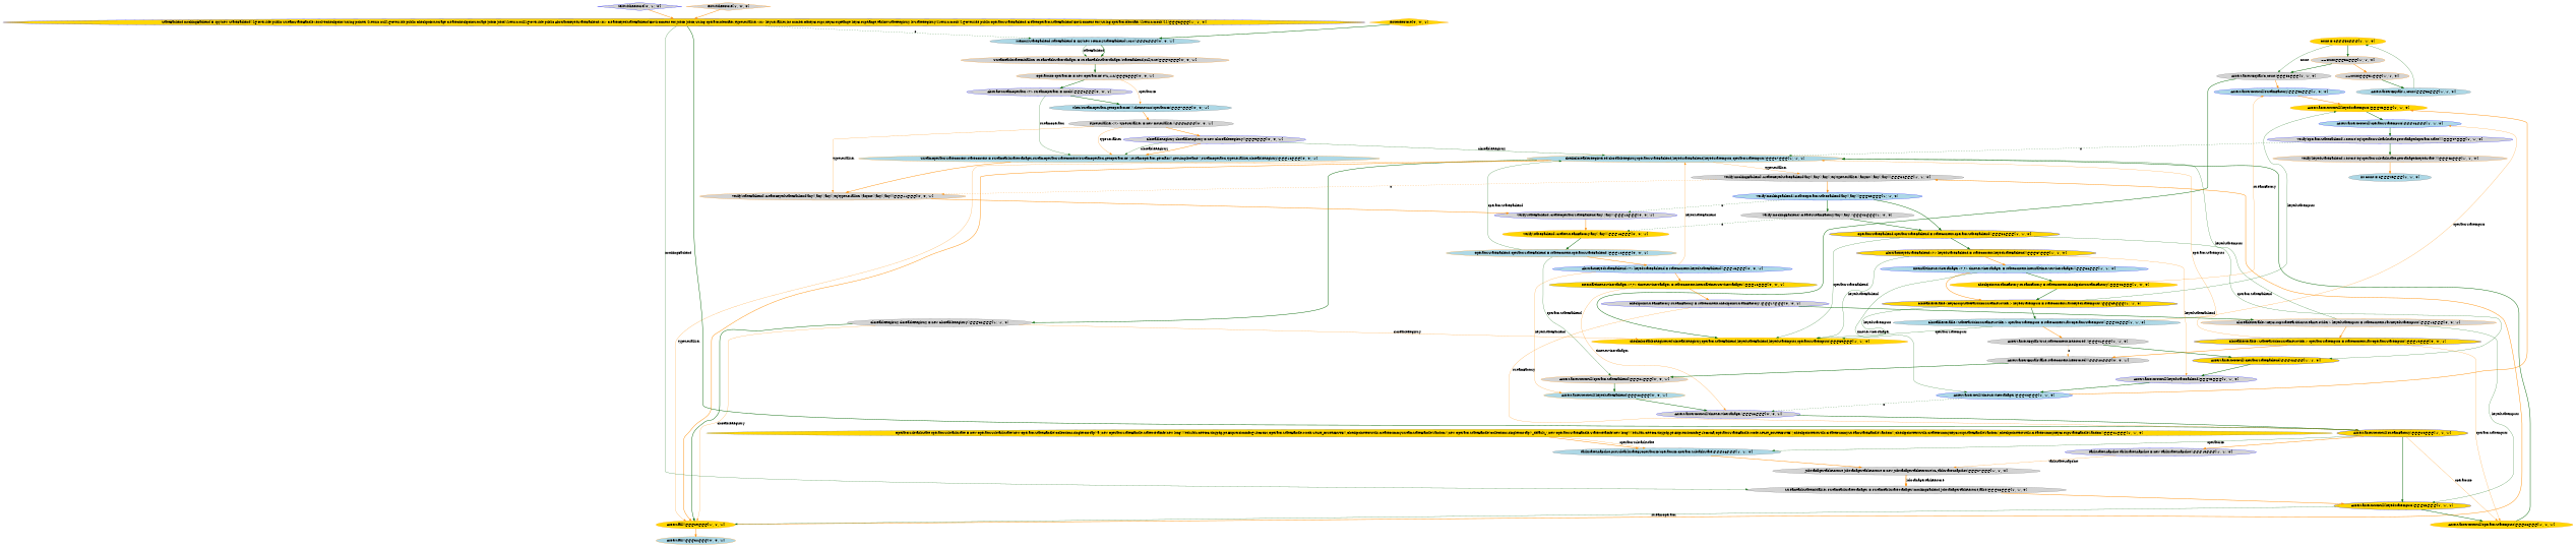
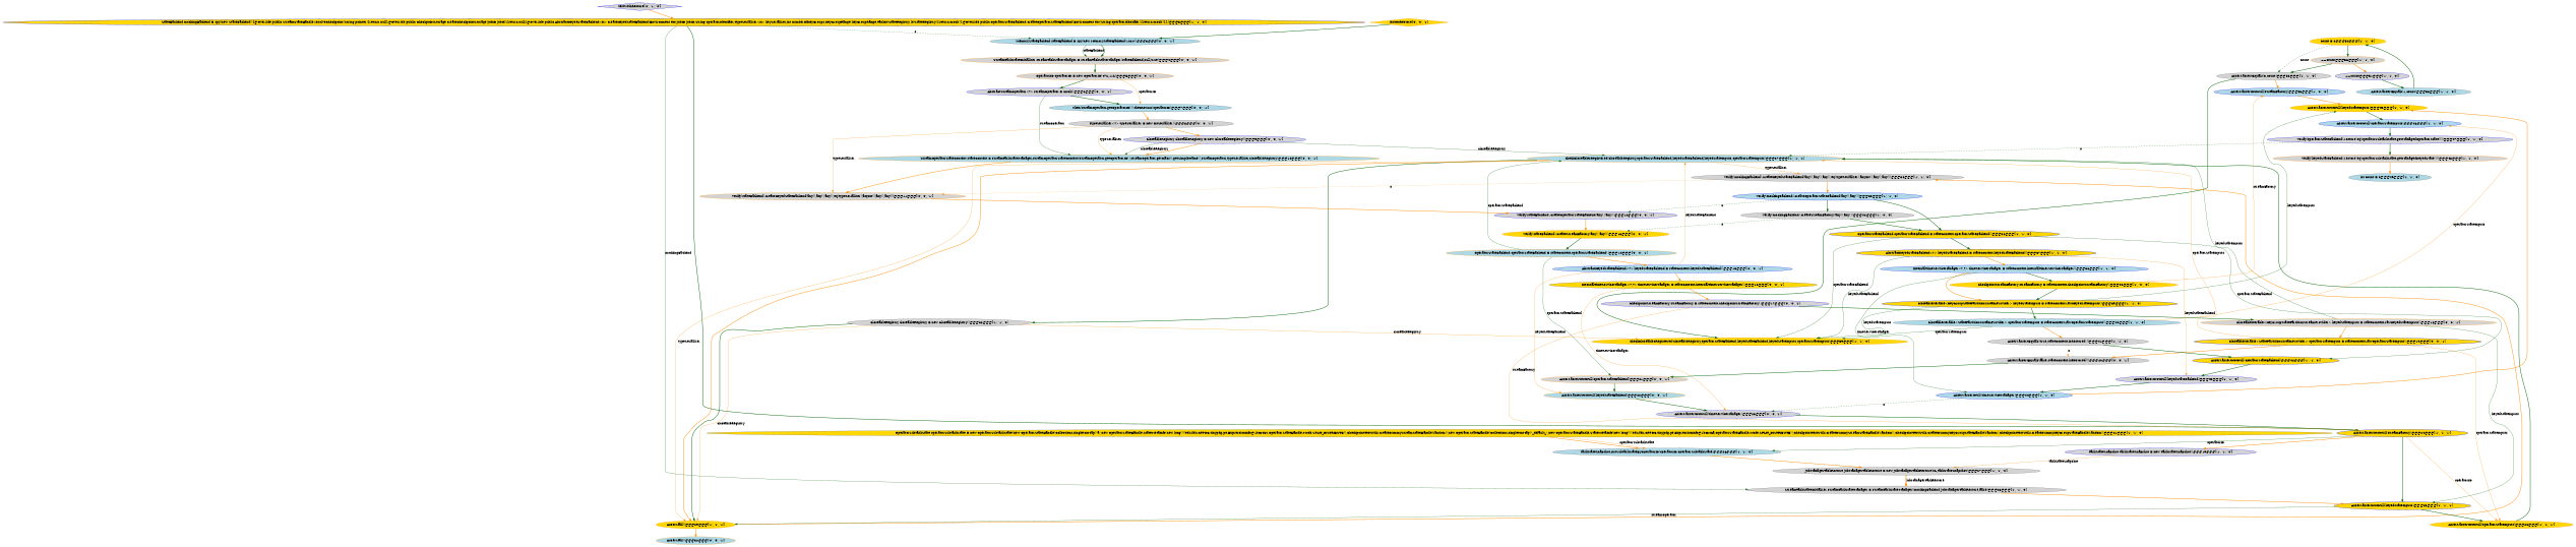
  digraph {
    node [color=blue fillcolor=lightgrey shape=ellipse style=filled]
    edge [color=darkgreen style=bold]
    n1 [color=gray40 label="Assert.assertEquals(3,count)@@@58@@@['1', '1', '0']"]
    n2 [color=darkorange fillcolor=gold label="checkCloseablesRegistered(closeableRegistry,operatorStateBackend,keyedStateBackend,keyedStateInputs,operatorStateInputs)@@@59@@@['1', '1', '0']"]
    n3 [fillcolor=lightblue label="Assert.assertNotNull(streamFactory)@@@53@@@['1', '0', '0']"]
    n4 [color=darkorange fillcolor=gold label="Assert.assertNotNull(operatorStateInputs)@@@26@@@['1', '1', '1']"]
    n5 [color=darkorange fillcolor=lightblue label="checkCloseablesRegistered(closeableRegistry,operatorStateBackend,keyedStateBackend,keyedStateInputs,operatorStateInputs)@@@27@@@['1', '1', '1']"]
    n6 [color=gray40 label="verify(mockingBackend).createKeyedStateBackend(any(),any(),any(),eq(typeSerializer),anyInt(),any(),any())@@@34@@@['1', '1', '0']"]
    n7 [color=gray40 label="CloseableRegistry closeableRegistry = new CloseableRegistry()@@@32@@@['1', '1', '0']"]
    n8 [color=darkorange fillcolor=gold label="Assert.fail()@@@29@@@['1', '1', '1']"]
    n9 [fillcolor=lightblue label="verify(mockingBackend).createOperatorStateBackend(any(),any())@@@35@@@['1', '1', '0']"]
    n10 [color=darkorange label="verify(stateBackend).createKeyedStateBackend(any(),any(),any(),eq(typeSerializer),anyInt(),any(),any())@@@11@@@['0', '0', '1']"]
    n11 [label="verify(stateBackend).createOperatorStateBackend(any(),any())@@@12@@@['0', '0', '1']"]
    n12 [color=gray40 label="verify(mockingBackend).createStreamFactory(any(),any())@@@42@@@['1', '0', '0']"]
    n13 [fillcolor=gold label="OperatorStateBackend operatorStateBackend = stateContext.operatorStateBackend()@@@36@@@['1', '1', '0']"]
    n14 [label="AbstractStreamOperator<?> streamOperator = mock()@@@6@@@['0', '0', '1']"]
    n15 [color=darkorange fillcolor=lightblue label="StreamOperatorStateContext stateContext = streamTaskStateManager.streamOperatorStateContext(streamOperator.getOperatorID(),streamOperator.getClass().getSimpleName(),streamOperator,typeSerializer,closeableRegistry)@@@10@@@['0', '0', '1']"]
    n16 [color=gray40 fillcolor=lightblue label="when(streamOperator.getOperatorID()).thenReturn(operatorID)@@@7@@@['0', '0', '1']"]
    n17 [color=gray40 label="TypeSerializer<?> typeSerializer = new IntSerializer()@@@8@@@['0', '0', '1']"]
    n18 [color=gray40 label="StreamTaskStateInitializer streamTaskStateManager = streamTaskStateManager(mockingBackend,jobManagerTaskRestore,false)@@@28@@@['1', '1', '0']"]
    n19 [fillcolor=gold label="Assert.assertNotNull(keyedStateInputs)@@@25@@@['1', '1', '1']"]
    n20 [fillcolor=gold label="StateBackend mockingBackend = spy(new StateBackend(){@Override public StreamStateHandle resolveCheckpoint(String pointer){return null}@Override public CheckpointStorage createCheckpointStorage(JobID jobId){return null}@Override public AbstractKeyedStateBackend<K> createKeyedStateBackend(Environment env,JobID jobID,String operatorIdentifier,TypeSerializer<K> keySerializer,int numberOfKeyGroups,KeyGroupRange keyGroupRange,TaskKvStateRegistry kvStateRegistry){return mock()}@Override public OperatorStateBackend createOperatorStateBackend(Environment env,String operatorIdentifier){return mock()}})@@@3@@@['1', '1', '0']"]
    n21 [fillcolor=gold label="Assert.assertNotNull(streamFactory)@@@24@@@['1', '1', '1']"]
    n22 [color=gray40 fillcolor=lightblue label="MemoryStateBackend stateBackend = spy(new MemoryStateBackend(1024))@@@3@@@['0', '0', '1']"]
    n23 [color=gray40 fillcolor=lightblue label="taskStateSnapshot.putSubtaskStateByOperatorID(operatorID,operatorSubtaskState)@@@26@@@['1', '1', '0']"]
    n24 [label="TaskStateSnapshot taskStateSnapshot = new TaskStateSnapshot()@@@19@@@['1', '1', '0']"]
    n25 [color=darkorange label="StreamTaskStateInitializer streamTaskStateManager = streamTaskStateManager(stateBackend,null,true)@@@4@@@['0', '0', '1']"]
    n26 [color=darkorange fillcolor=lightblue label="Assert.assertNotNull(keyedStateBackend)@@@22@@@['0', '0', '1']"]
    n27 [label="Assert.assertNotNull(timeServiceManager)@@@23@@@['0', '0', '1']"]
    n28 [label="verify(operatorStateBackend).restore(eq(operatorSubtaskState.getManagedOperatorState()))@@@47@@@['1', '1', '0']"]
    n29 [color=darkorange label="verify(keyedStateBackend).restore(eq(operatorSubtaskState.getManagedKeyedState()))@@@48@@@['1', '1', '0']"]
    n30 [color=gray40 fillcolor=lightblue label="int count = 0@@@49@@@['1', '1', '0']"]
    n31 [color=darkorange label="OperatorID operatorID = new OperatorID(47L,11L)@@@5@@@['0', '0', '1']"]
    n32 [fillcolor=lightblue label="InternalTimeServiceManager<?,?> timeServiceManager = stateContext.internalTimerServiceManager()@@@38@@@['1', '1', '0']"]
    n33 [color=darkorange fillcolor=gold label="CheckpointStreamFactory streamFactory = stateContext.checkpointStreamFactory()@@@46@@@['1', '0', '0']"]
    n34 [fillcolor=gold label="CloseableIterable<KeyGroupStatePartitionStreamProvider> keyedStateInputs = stateContext.rawKeyedStateInputs()@@@39@@@['1', '1', '0']"]
    n35 [fillcolor=lightblue label="Assert.assertNull(timeServiceManager)@@@44@@@['1', '1', '0']"]
    n36 [color=darkorange fillcolor=gold label="Assert.assertNotNull(keyedStateInputs)@@@45@@@['1', '1', '0']"]
    n37 [color=gray40 fillcolor=lightblue label="CloseableIterable<StatePartitionStreamProvider> operatorStateInputs = stateContext.rawOperatorStateInputs()@@@40@@@['1', '1', '0']"]
    n38 [fillcolor=lightblue label="AbstractKeyedStateBackend<?> keyedStateBackend = stateContext.keyedStateBackend()@@@15@@@['0', '0', '1']"]
    n39 [color=gray40 fillcolor=gold label="InternalTimeServiceManager<?,?> timeServiceManager = stateContext.internalTimerServiceManager()@@@16@@@['0', '0', '1']"]
    n40 [label="CheckpointStreamFactory streamFactory = stateContext.checkpointStreamFactory()@@@17@@@['0', '0', '1']"]
    n41 [color=darkorange fillcolor=gold label="verify(stateBackend).createStreamFactory(any(),any())@@@13@@@['0', '0', '1']"]
    n42 [color=darkorange fillcolor=lightblue label="OperatorStateBackend operatorStateBackend = stateContext.operatorStateBackend()@@@14@@@['0', '0', '1']"]
    n43 [color=gray40 label="JobManagerTaskRestore jobManagerTaskRestore = new JobManagerTaskRestore(0L,taskStateSnapshot)@@@27@@@['1', '1', '0']"]
    n44 [color=darkorange label="CloseableIterable<KeyGroupStatePartitionStreamProvider> keyedStateInputs = stateContext.rawKeyedStateInputs()@@@18@@@['0', '0', '1']"]
    n45 [fillcolor=gold label="CloseableIterable<StatePartitionStreamProvider> operatorStateInputs = stateContext.rawOperatorStateInputs()@@@19@@@['0', '0', '1']"]
    n46 [color=gray40 label="Assert.assertEquals(false,stateContext.isRestored())@@@20@@@['0', '0', '1']"]
    n47 [color=gray40 fillcolor=lightblue label="Assert.assertEquals(1,count)@@@53@@@['1', '1', '0']"]
    n48 [color=darkorange fillcolor=gold label="count = 0@@@54@@@['1', '1', '0']"]
    n49 [color=darkorange label="++count@@@56@@@['1', '1', '0']"]
-   n50 [color=darkorange label="++count@@@51@@@['1', '1', '0']"]
+   n50 [label="++count@@@51@@@['1', '1', '0']"]
    n51 [color=gray40 label="Assert.assertEquals(true,stateContext.isRestored())@@@41@@@['1', '1', '0']"]
    n52 [fillcolor=gold label="Assert.assertNotNull(operatorStateBackend)@@@42@@@['1', '1', '0']"]
    n53 [color=darkorange label="Assert.assertNotNull(operatorStateBackend)@@@21@@@['0', '0', '1']"]
    n54 [label="Assert.assertNotNull(keyedStateBackend)@@@43@@@['1', '1', '0']"]
    n55 [color=darkorange fillcolor=lightblue label="Assert.fail()@@@32@@@['0', '0', '1']"]
    n56 [label="CloseableRegistry closeableRegistry = new CloseableRegistry()@@@9@@@['0', '0', '1']"]
    n57 [label="testWithRestore['0', '1', '0']" shape=diamond]
    n58 [color=gray40 fillcolor=gold label="OperatorSubtaskState operatorSubtaskState = new OperatorSubtaskState(new OperatorStateHandle(Collections.singletonMap(\"a\",new OperatorStateHandle.StateMetaInfo(new long((((edu.fdu.CPPDG.tinypdg.pe.ExpressionInfo@1bc3454,OperatorStateHandle.Mode.SPLIT_DISTRIBUTE)),CheckpointTestUtils.createDummyStreamStateHandle(random)),new OperatorStateHandle(Collections.singletonMap(\"_default_\",new OperatorStateHandle.StateMetaInfo(new long((((edu.fdu.CPPDG.tinypdg.pe.ExpressionInfo@1bc346a,OperatorStateHandle.Mode.SPLIT_DISTRIBUTE)),CheckpointTestUtils.createDummyStreamStateHandle(random)),CheckpointTestUtils.createDummyKeyGroupStateHandle(random),CheckpointTestUtils.createDummyKeyGroupStateHandle(random))@@@21@@@['1', '1', '0']"]
    n59 [fillcolor=gold label="AbstractKeyedStateBackend<?> keyedStateBackend = stateContext.keyedStateBackend()@@@37@@@['1', '1', '0']"]
-   n60 [color=darkorange label="testWithRestore['1', '0', '0']" shape=diamond]
    n61 [color=darkorange fillcolor=gold label="testNoRestore['0', '0', '1']" shape=diamond]
    n62 [fillcolor=lightblue label="Assert.assertNotNull(operatorStateInputs)@@@46@@@['1', '1', '0']"]
    n1 -> n2
    n1 -> n3 [color=darkorange]
    n3 -> n36 [color=darkorange]
    n4 -> n5
    n5 -> n6 [color=darkorange label=typeSerializer style=solid]
    n5 -> n7
    n5 -> n8 [color=darkorange label=typeSerializer style=solid]
    n5 -> n8 [color=darkorange]
    n6 -> n9 [color=darkorange]
    n6 -> n10 [color=darkorange label=0 style=dashed]
    n7 -> n2 [color=darkorange label=closeableRegistry style=solid]
    n7 -> n8 [color=darkorange label=closeableRegistry style=solid]
    n7 -> n8
    n8 -> n6 [color=darkorange]
    n8 -> n55 [color=darkorange]
    n9 -> n11 [label=0 style=dashed]
    n9 -> n12
    n9 -> n13
    n10 -> n11 [color=darkorange]
    n11 -> n41 [color=darkorange]
    n12 -> n13
    n12 -> n41 [label=0 style=dashed]
    n13 -> n2 [label=operatorStateBackend style=solid]
    n13 -> n52 [label=operatorStateBackend style=solid]
    n13 -> n59
    n14 -> n15 [label=streamOperator style=solid]
    n14 -> n16
    n15 -> n10 [color=darkorange]
    n16 -> n17 [color=darkorange]
    n17 -> n10 [color=darkorange label=typeSerializer style=solid]
    n17 -> n15 [color=darkorange label=typeSerializer style=solid]
    n17 -> n56 [color=darkorange]
    n18 -> n19 [color=darkorange]
    n19 -> n4
    n19 -> n8 [label=streamOperator style=solid]
    n20 -> n18 [label=mockingBackend style=solid]
    n20 -> n21
    n20 -> n22 [label=0 style=dashed]
    n21 -> n4 [color=darkorange label=operatorID style=solid]
    n21 -> n19
    n21 -> n23 [label=operatorID style=solid]
    n21 -> n24 [color=darkorange]
    n22 -> n25 [label=stateBackend style=solid]
    n22 -> n25
    n23 -> n43 [color=darkorange]
    n24 -> n43 [color=darkorange label=taskStateSnapshot style=solid]
    n25 -> n31
    n26 -> n27
    n27 -> n21
    n28 -> n5 [label=0 style=dashed]
    n28 -> n29
    n29 -> n30 [color=darkorange]
    n31 -> n14
    n31 -> n16 [color=darkorange label=operatorID style=solid]
    n32 -> n33
    n32 -> n34 [color=darkorange]
    n32 -> n35 [label=timeServiceManager style=solid]
    n33 -> n3 [color=darkorange label=streamFactory style=solid]
    n33 -> n34
    n34 -> n2 [label=keyedStateInputs style=solid]
    n34 -> n36 [label=keyedStateInputs style=solid]
    n34 -> n37
    n35 -> n27 [label=0 style=dashed]
    n35 -> n36 [color=darkorange]
    n36 -> n62
    n37 -> n2 [label=operatorStateInputs style=solid]
    n37 -> n51 [color=darkorange]
    n37 -> n62 [color=darkorange label=operatorStateInputs style=solid]
    n38 -> n5 [color=darkorange label=keyedStateBackend style=solid]
    n38 -> n26 [color=darkorange label=keyedStateBackend style=solid]
    n38 -> n39 [color=darkorange]
    n39 -> n27 [color=darkorange label=timeServiceManager style=solid]
    n39 -> n40 [color=darkorange]
    n40 -> n21 [color=darkorange label=streamFactory style=solid]
    n40 -> n44
    n41 -> n42
    n42 -> n5 [label=operatorStateBackend style=solid]
    n42 -> n38 [color=darkorange]
    n42 -> n53 [label=operatorStateBackend style=solid]
    n43 -> n18 [color=darkorange label=jobManagerTaskRestore style=solid]
    n43 -> n18 [color=darkorange]
    n44 -> n5 [label=keyedStateInputs style=solid]
    n44 -> n19 [label=keyedStateInputs style=solid]
    n44 -> n45 [color=darkorange]
    n45 -> n4 [color=darkorange label=operatorStateInputs style=solid]
    n45 -> n5 [color=darkorange label=operatorStateInputs style=solid]
    n45 -> n46 [color=darkorange]
    n46 -> n53
-   n47 -> n48 [style=solid]
-   n48 -> n1 [label=count style=solid]
+   n47 -> n48
+   n48 -> n1 [label=count style=dashed]
    n48 -> n49
    n49 -> n1
    n49 -> n50 [color=darkorange]
    n50 -> n47
    n51 -> n46 [color=darkorange label=0 style=dashed]
    n51 -> n52
    n52 -> n54
    n53 -> n26
    n54 -> n35
    n56 -> n5 [label=closeableRegistry style=solid]
    n56 -> n15 [color=darkorange]
    n56 -> n15 [label=closeableRegistry style=solid]
    n57 -> n20 [color=darkorange]
    n58 -> n23 [color=darkorange]
    n58 -> n23 [color=darkorange label=operatorSubtaskState style=solid]
    n59 -> n2 [label=keyedStateBackend style=solid]
    n59 -> n32 [color=darkorange]
    n59 -> n54 [color=darkorange label=keyedStateBackend style=solid]
-   n60 -> n20 [color=darkorange]
    n61 -> n22
    n62 -> n28
  }
